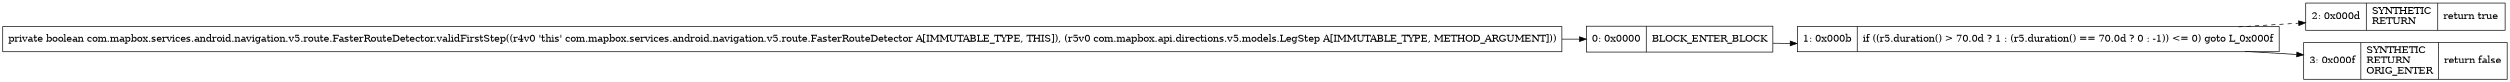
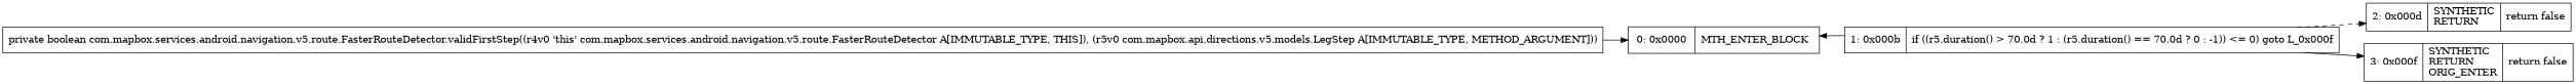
  digraph {
    rankdir=LR
    node [shape=record]
-   n1 [label="{0\:\ 0x0000|BLOCK_ENTER_BLOCK\l}"]
+   n1 [label="{0\:\ 0x0000|MTH_ENTER_BLOCK\l}"]
    n2 [label="{1\:\ 0x000b|if ((r5.duration() \> 70.0d ? 1 : (r5.duration() == 70.0d ? 0 : \-1)) \<= 0) goto L_0x000f\l}"]
-   n3 [label="{2\:\ 0x000d|SYNTHETIC\lRETURN\l|return true\l}"]
+   n3 [label="{2\:\ 0x000d|SYNTHETIC\lRETURN\l|return false\l}"]
    n4 [label="{3\:\ 0x000f|SYNTHETIC\lRETURN\lORIG_ENTER\l|return false\l}"]
    n5 [label="{private boolean com.mapbox.services.android.navigation.v5.route.FasterRouteDetector.validFirstStep((r4v0 'this' com.mapbox.services.android.navigation.v5.route.FasterRouteDetector A[IMMUTABLE_TYPE, THIS]), (r5v0 com.mapbox.api.directions.v5.models.LegStep A[IMMUTABLE_TYPE, METHOD_ARGUMENT])) }"]
-   n1 -> n2
+   n2 -> n1
    n2 -> n3 [style=dashed]
    n2 -> n4
    n5 -> n1
  }
